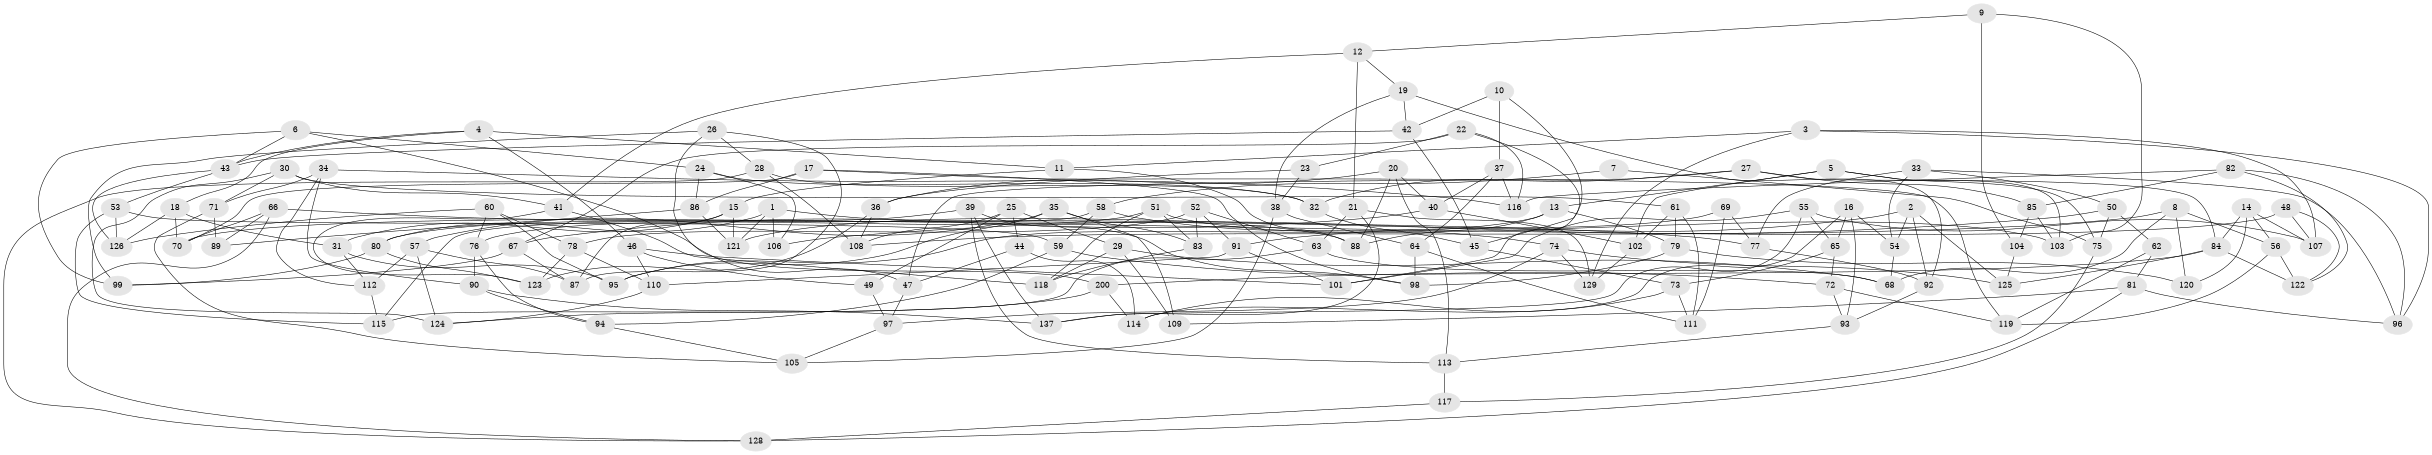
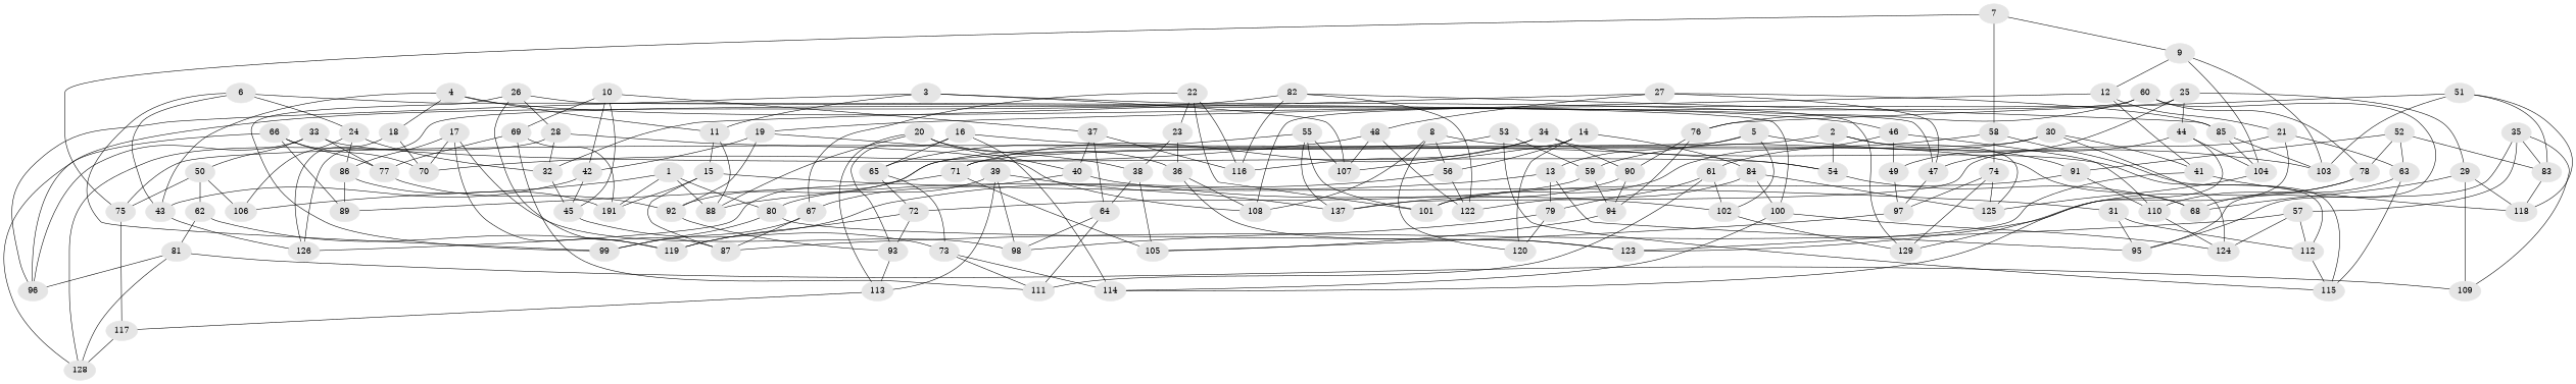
  graph {
    node [color=gray90 style=filled]
    1
    80
    88
    106
-   121
+   121 [label=191]
    99
    123
    2
    54
    91
    92
    125
    68
    101
    110
    93
    3
    11
    96
    107
    129
    15
    4
    18
    43
    46
    31
    70
    126
    53
    49
    5
    13
    75
    102
    103
    79
    95
    117
    6
    24
-   100 [label=200]
+   100
    86
    32
    114
    124
    7
    9
    58
    12
    104
    97
    59
    115
    74
    8
    56
    108
    120
    119
    122
    19
    21
    41
    10
    37
    42
    45
    69
    40
    116
    64
    73
    77
    111
    87
    38
    63
    n79 [label=137]
    118
    98
    14
    84
    112
    16
    65
    72
    113
    17
    89
    105
    20
    36
    67
    22
    23
    25
    29
    44
    109
    47
    26
    28
    128
    27
    48
    85
    30
    61
    71
    33
    50
    62
    34
    90
    94
    35
    57
    83
    39
    81
    51
    76
    52
    78
    55
    60
    66
    82
    1 -- 80
    1 -- 88
    1 -- 106
    1 -- 121
    80 -- 99
    80 -- 123
    2 -- 54
    2 -- 91
    2 -- 92
    2 -- 125
    54 -- 68
    91 -- 101
    91 -- 110
    92 -- 93
    110 -- 124
    93 -- 113
    3 -- 11
    3 -- 96
    3 -- 107
    3 -- 129
    11 -- 88
    11 -- 15
    15 -- 121
    15 -- 31
    15 -- 87
    4 -- 11
    4 -- 18
    4 -- 43
    4 -- 46
-   18 -- 31
    18 -- 70
    18 -- 126
    43 -- 126
-   43 -- 53
    46 -- 101
    46 -- 110
    46 -- 49
    31 -- 95
    31 -- 112
    53 -- 126
    53 -- 59
    53 -- 115
    49 -- 97
    5 -- 13
    5 -- 75
    5 -- 102
    5 -- 103
    13 -- 88
    13 -- 79
    13 -- 95
    75 -- 117
    102 -- 129
    79 -- 120
    79 -- 98
    117 -- 128
    6 -- 99
    6 -- 43
    6 -- 24
    6 -- 100
    24 -- 106
    24 -- 86
    24 -- 32
    100 -- 114
    100 -- 124
    86 -- 121
    86 -- 89
    32 -- 45
    7 -- 75
+   7 -- 9
    7 -- 58
    9 -- 103
    9 -- 12
    9 -- 104
    58 -- 59
    58 -- 115
    58 -- 74
    12 -- 19
    12 -- 21
    12 -- 41
    104 -- 125
    97 -- 105
    59 -- 72
    59 -- 94
    74 -- 125
    74 -- 129
    74 -- 97
    8 -- 68
    8 -- 56
    8 -- 108
    8 -- 120
    56 -- 119
    56 -- 122
    19 -- 92
    19 -- 42
    19 -- 38
    21 -- 129
    21 -- 63
    21 -- n79
    41 -- 123
    41 -- 118
    10 -- 37
    10 -- 42
    10 -- 45
+   10 -- 69
    37 -- 40
    37 -- 116
    37 -- 64
    42 -- 43
    42 -- 45
    45 -- 73
    69 -- 121
    69 -- 77
    69 -- 111
    40 -- 102
    40 -- 67
    64 -- 111
    64 -- 98
    73 -- 114
    73 -- 111
    77 -- 92
    38 -- 64
    38 -- 105
    63 -- 68
    63 -- 115
    14 -- 107
    14 -- 56
    14 -- 120
    14 -- 84
    84 -- 125
    84 -- 100
    84 -- 122
    112 -- 115
    16 -- 54
    16 -- 93
    16 -- 114
    16 -- 65
    65 -- 73
    65 -- 72
    72 -- 93
    72 -- 119
    113 -- 117
    17 -- 70
    17 -- 86
    17 -- 119
    17 -- 98
    20 -- 88
    20 -- 40
    20 -- 113
    20 -- 36
    36 -- 123
    36 -- 108
    67 -- 99
    67 -- 87
    22 -- 101
    22 -- 116
    22 -- 67
    22 -- 23
    23 -- 38
    23 -- 36
    25 -- 49
    25 -- 108
    25 -- 29
    25 -- 44
    29 -- 68
    29 -- 118
    29 -- 109
    44 -- 114
+   44 -- 104
    44 -- 47
    47 -- 97
    26 -- 99
    26 -- 87
    26 -- 47
    26 -- 28
    28 -- 32
    28 -- 108
    28 -- 128
    27 -- 32
    27 -- 47
-   27 -- 84
+   27 -- 48
    27 -- 85
    48 -- 107
    48 -- 70
    48 -- 122
    85 -- 103
    85 -- 104
    30 -- 124
    30 -- 41
    30 -- 61
    30 -- 71
    61 -- 102
    61 -- 79
    61 -- 111
    71 -- 89
    71 -- 105
    33 -- 54
    33 -- 96
    33 -- 77
    33 -- 50
    50 -- 106
    50 -- 75
    50 -- 62
    62 -- 119
    62 -- 81
    34 -- 116
    34 -- 112
    34 -- 71
    34 -- 90
    90 -- n79
    90 -- 94
    94 -- 105
    35 -- 95
    35 -- 109
    35 -- 57
    35 -- 83
    57 -- 124
    57 -- 87
    57 -- 112
    83 -- 118
    39 -- 80
    39 -- n79
    39 -- 98
    39 -- 113
    81 -- 96
    81 -- 109
    81 -- 128
    51 -- 103
    51 -- 118
    51 -- 83
    51 -- 76
    76 -- 90
    76 -- 94
    52 -- 91
    52 -- 63
    52 -- 83
    52 -- 78
    78 -- 123
    78 -- 110
    55 -- 101
    55 -- 107
    55 -- n79
    55 -- 65
    60 -- 126
    60 -- 95
    60 -- 76
    60 -- 78
    66 -- 70
    66 -- 77
    66 -- 89
    66 -- 128
    82 -- 96
    82 -- 122
    82 -- 116
    82 -- 85
  }
